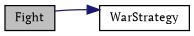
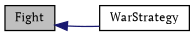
  digraph {
    rankdir=LR
    fontname="PT Serif"
    node [color=black fontname="PT Serif" fontsize=10 shape=record style=filled]
    n1 [fillcolor=grey75 fontcolor=black height=0.2 label=Fight width=0.4]
    n2 [fillcolor=white height=0.2 label=WarStrategy width=0.4]
-   n2 -> n1 [color=midnightblue dir=back fontname="PT Serif" fontsize=10 labelfontname=Helvetica labelfontsize=10 style=solid]
+   n1 -> n2 [color=midnightblue dir=back fontname="PT Serif" fontsize=10 labelfontname=Helvetica labelfontsize=10 style=solid]
  }
